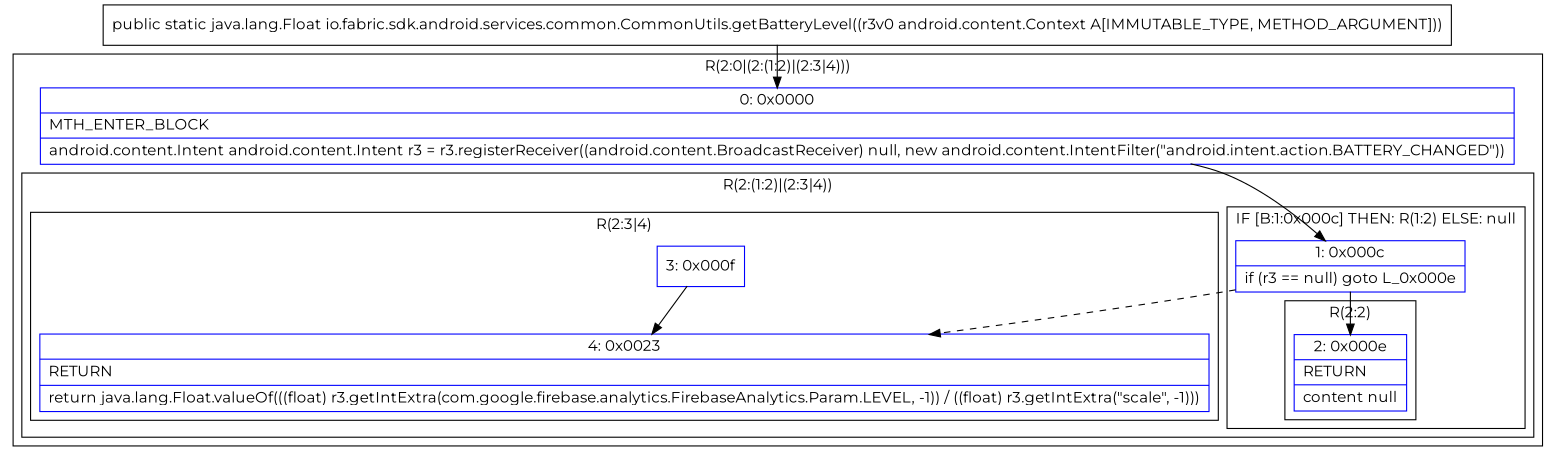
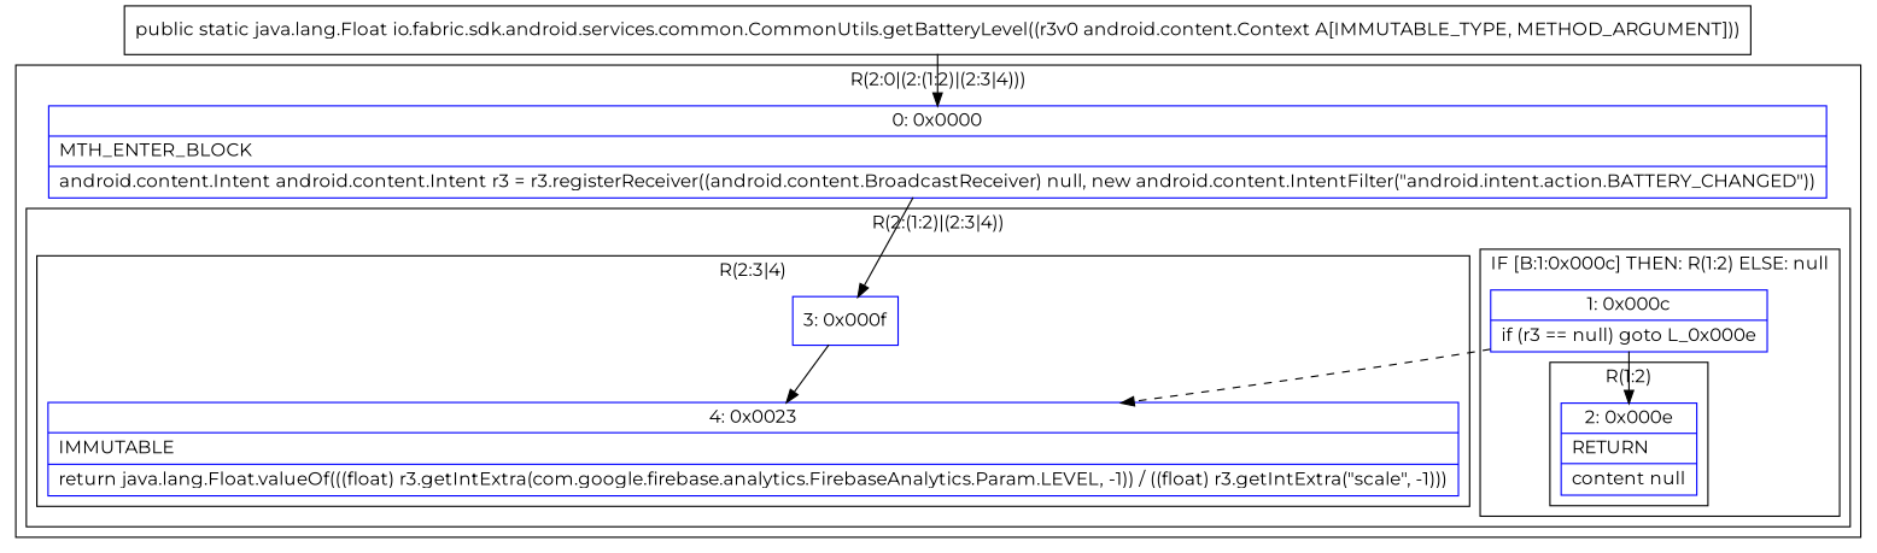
  digraph {
    fontname=Montserrat
    node [color=blue fontname=Montserrat shape=record]
    edge [fontname=Montserrat]
    n1 [label="{2\:\ 0x000e|RETURN\l|content null\l}"]
    n2 [label="{1\:\ 0x000c|if (r3 == null) goto L_0x000e\l}"]
    n3 [label="{3\:\ 0x000f}"]
-   n4 [label="{4\:\ 0x0023|RETURN\l|return java.lang.Float.valueOf(((float) r3.getIntExtra(com.google.firebase.analytics.FirebaseAnalytics.Param.LEVEL, \-1)) \/ ((float) r3.getIntExtra(\"scale\", \-1)))\l}"]
+   n4 [label="{4\:\ 0x0023|IMMUTABLE\l|return java.lang.Float.valueOf(((float) r3.getIntExtra(com.google.firebase.analytics.FirebaseAnalytics.Param.LEVEL, \-1)) \/ ((float) r3.getIntExtra(\"scale\", \-1)))\l}"]
    n5 [label="{0\:\ 0x0000|MTH_ENTER_BLOCK\l|android.content.Intent android.content.Intent r3 = r3.registerReceiver((android.content.BroadcastReceiver) null, new android.content.IntentFilter(\"android.intent.action.BATTERY_CHANGED\"))\l}"]
    n6 [label="{public static java.lang.Float io.fabric.sdk.android.services.common.CommonUtils.getBatteryLevel((r3v0 android.content.Context A[IMMUTABLE_TYPE, METHOD_ARGUMENT])) }" color=""]
    subgraph cluster_1 {
      label="R(2:0|(2:(1:2)|(2:3|4)))"
      n5
      subgraph cluster_2 {
        label="R(2:(1:2)|(2:3|4))"
        subgraph cluster_3 {
          label="IF [B:1:0x000c] THEN: R(1:2) ELSE: null"
          n2
          subgraph cluster_4 {
-           label="R(2:2)"
+           label="R(1:2)"
            n1
          }
        }
        subgraph cluster_5 {
          label="R(2:3|4)"
          n3
          n4
        }
      }
    }
    n2 -> n1
    n2 -> n4 [style=dashed]
    n3 -> n4
-   n5 -> n2
+   n5 -> n3
    n6 -> n5
  }
